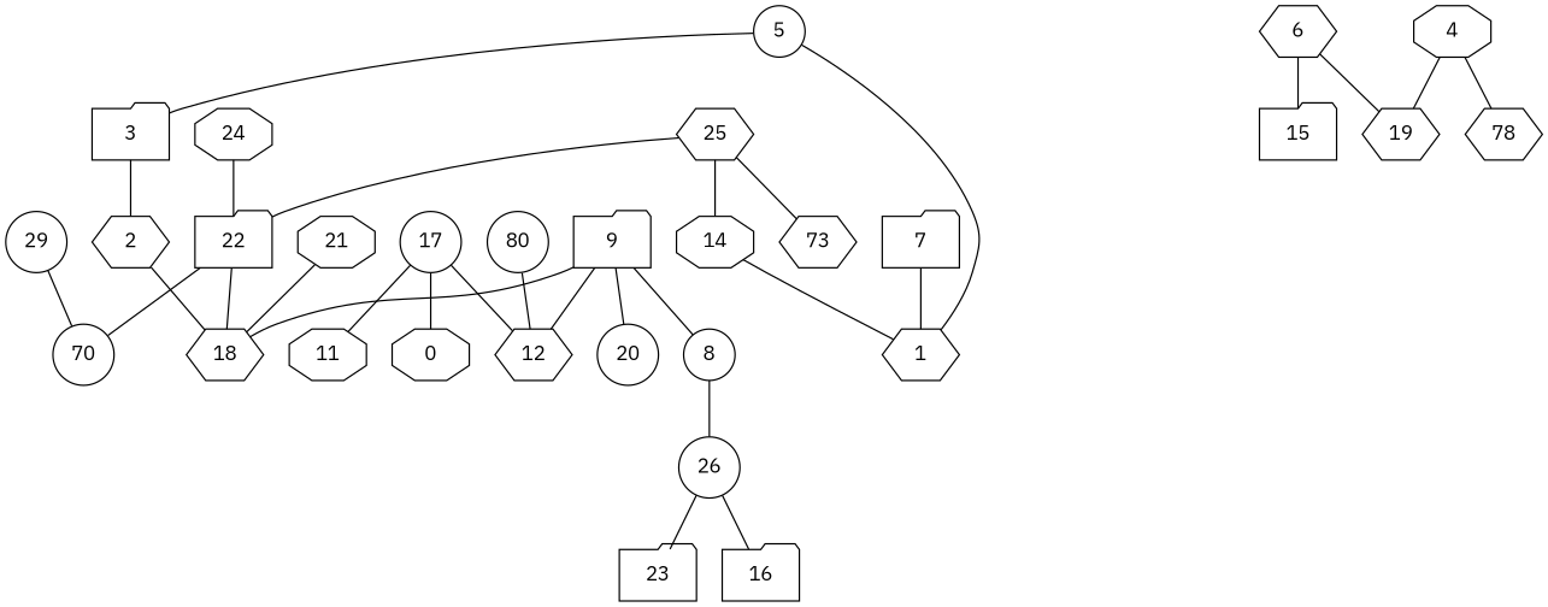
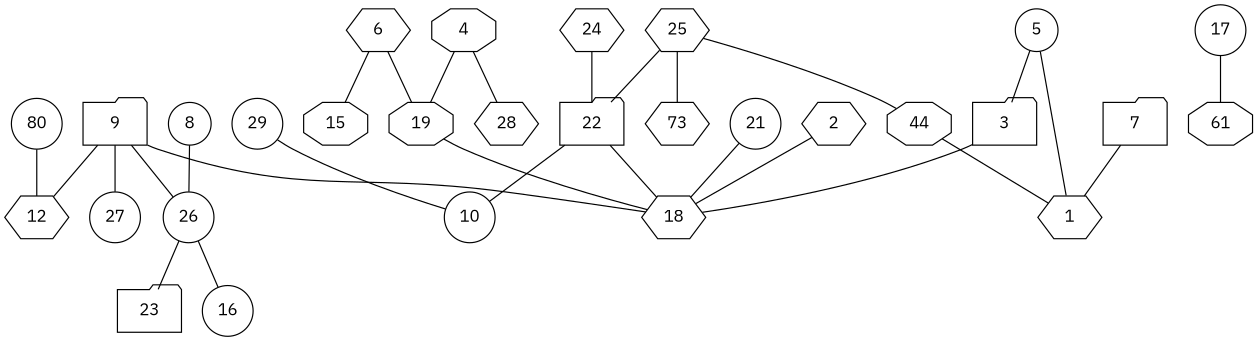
  digraph {
    fontname="IBM Plex Sans"
    node [fontname="IBM Plex Sans" shape=circle]
    edge [color=black dir=none fontname="IBM Plex Sans"]
    29
-   10 [label=70]
-   24 [shape=octagon]
+   10
+   24 [shape=hexagon]
    22 [shape=folder]
    18 [shape=hexagon]
    n6 [label=80]
    12 [shape=hexagon]
-   14 [shape=octagon]
+   14 [shape=octagon label=44]
    1 [shape=hexagon]
    26
    23 [shape=folder]
-   16 [shape=folder]
+   16
    9 [shape=folder]
-   27 [label=20]
-   19 [shape=hexagon]
+   27
+   19 [shape=octagon]
    25 [shape=hexagon]
    n17 [label=73 shape=hexagon]
    2 [shape=hexagon]
    6 [shape=hexagon]
-   15 [shape=folder]
+   15 [shape=octagon]
    3 [shape=folder]
    17
-   0 [shape=octagon]
-   11 [shape=octagon]
+   11 [shape=octagon label=61]
    4 [shape=octagon]
-   28 [shape=hexagon label=78]
+   28 [shape=hexagon]
    7 [shape=folder]
-   21 [shape=octagon]
+   21
    8
    5
    subgraph sub_1 {
      29
      10
      24
      22
      18
      n6
      12
      14
      1
      26
      23
      16
      9
      27
      19
      25
      n17
      2
      6
      15
      3
      17
-     0
      11
      4
      28
      7
      21
      8
      5
    }
    29 -> 10
    24 -> 22
    22 -> 10
    22 -> 18
    n6 -> 12
    14 -> 1
    26 -> 23
    26 -> 16
    9 -> 18
    9 -> 12
-   9 -> 8
+   9 -> 26
    9 -> 27
+   19 -> 18
    25 -> 22
    25 -> 14
    25 -> n17
    2 -> 18
    6 -> 19
    6 -> 15
-   3 -> 2
-   17 -> 12
-   17 -> 0
+   3 -> 18
    17 -> 11
    4 -> 19
    4 -> 28
    7 -> 1
    21 -> 18
    8 -> 26
    5 -> 1
    5 -> 3
  }
